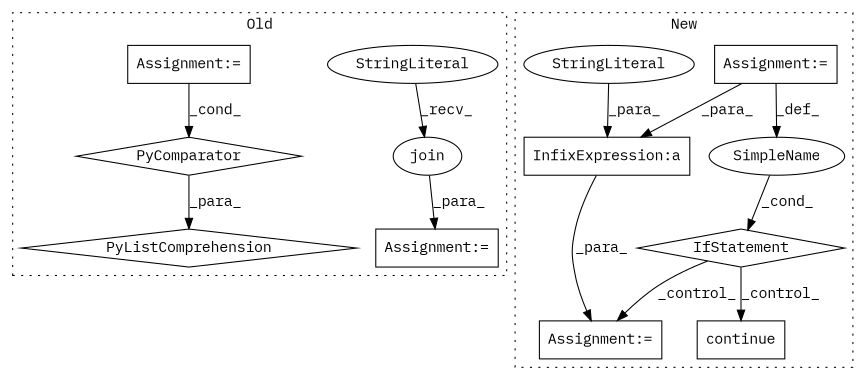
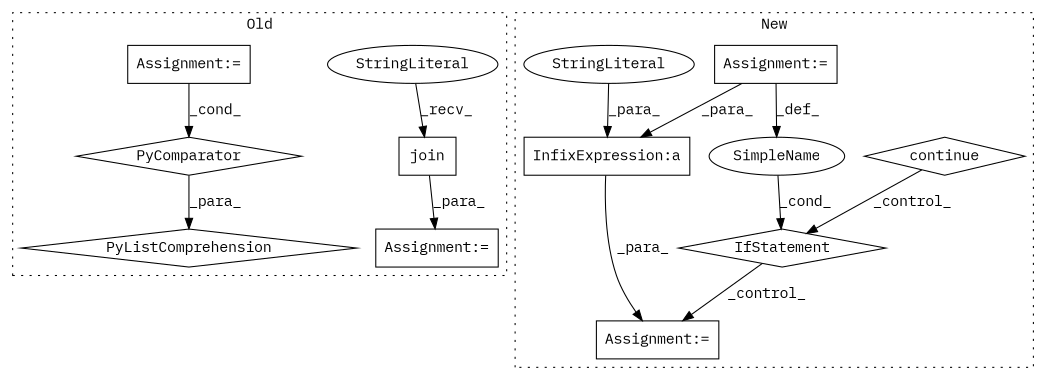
  digraph {
    fontname="IBM Plex Mono"
    node [a=7 fontname="IBM Plex Mono" l=2 s=6086 shape=box]
    edge [fontname="IBM Plex Mono"]
-   n1 [a=32 l="22,-5" label=join s="6188,6368" shape=ellipse]
+   n1 [a=32 l="22,-5" label=join s="6188,6368"]
    n2 [a=45 l=5 label=StringLiteral s=6182 shape=ellipse]
    n3 [label="Assignment:=" s=6180]
    n4 [a=109 l=157 label=PyListComprehension s=5978 shape=diamond]
    n5 [a=113 l=30 label=PyComparator shape=diamond]
    n6 [l=30 label="Assignment:="]
-   n7 [a=18 l=9 label=continue s=7213]
+   n7 [a=18 l=9 label=continue s=7213 shape=diamond]
    n8 [a=25 l="4,2" label=IfStatement s="7153,7197" shape=diamond]
    n9 [a=42 label=SimpleName shape=ellipse l="" s=""]
    n10 [l="61,2" label="Assignment:=" s="7053,7139"]
    n11 [a=27 l=3 label="InfixExpression:a" s=7512]
    n12 [a=45 l=9 label=StringLiteral s=7503 shape=ellipse]
    n13 [label="Assignment:=" s=7500]
    subgraph cluster_1 {
      label=Old
      style=dotted
      n1
      n2
      n3
      n4
      n5
      n6
    }
    subgraph cluster_2 {
      label=New
      style=dotted
      n7
      n8
      n9
      n10
      n11
      n12
      n13
    }
    n1 -> n3 [label=_para_]
    n2 -> n1 [label=_recv_]
    n5 -> n4 [label=_para_]
    n6 -> n5 [label=_cond_]
-   n8 -> n7 [label=_control_]
+   n7 -> n8 [label=_control_]
    n8 -> n13 [label=_control_]
    n9 -> n8 [label=_cond_]
    n10 -> n9 [label=_def_]
    n10 -> n11 [label=_para_]
    n11 -> n13 [label=_para_]
    n12 -> n11 [label=_para_]
  }
